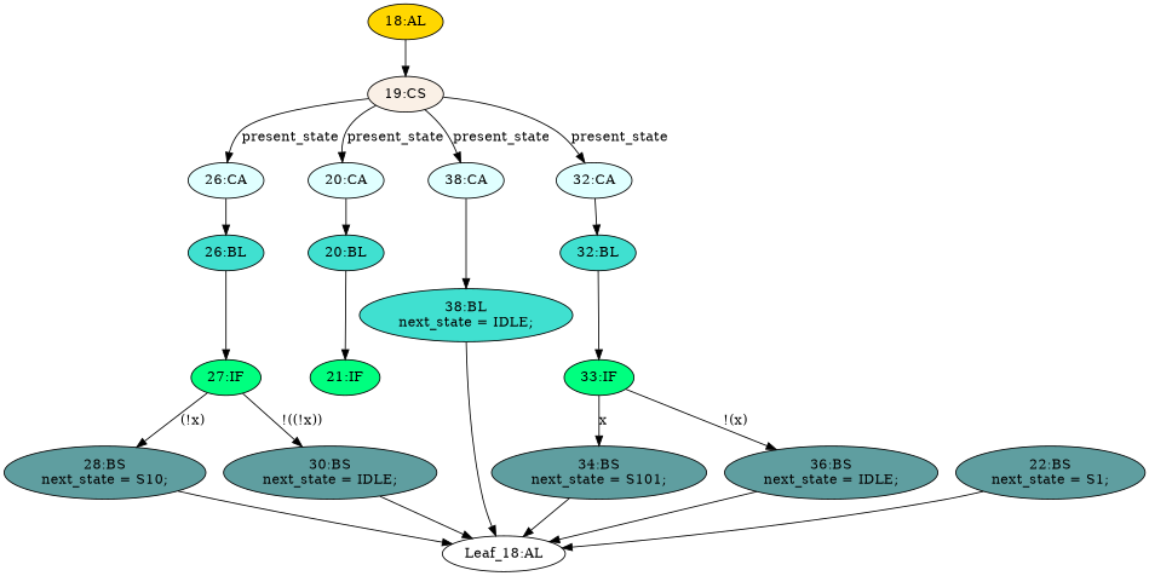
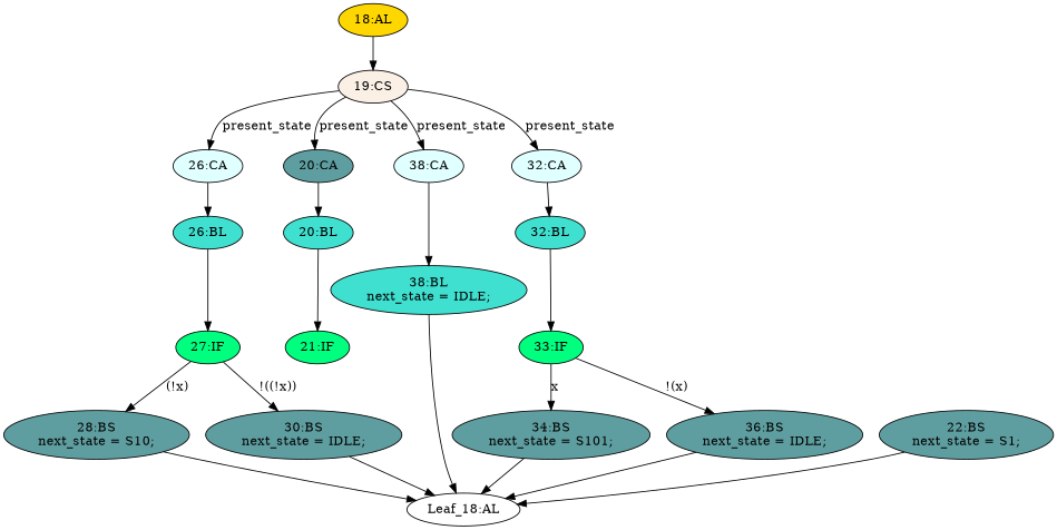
  strict digraph {
    node [fillcolor=cadetblue statements="[]" style=filled typ=BlockingSubstitution]
    edge [cond="[]" lineno=None]
    n1 [ast="<pyverilog.vparser.ast.BlockingSubstitution object at 0x7f9426cfc550>" label="28:BS\nnext_state = S10;" statements="[<pyverilog.vparser.ast.BlockingSubstitution object at 0x7f9426cfc550>]"]
    n2 [def_var="['next_state']" label="Leaf_18:AL" fillcolor="" statements="" style="" typ=""]
    n3 [ast="<pyverilog.vparser.ast.Case object at 0x7f942848a450>" fillcolor=lightcyan label="26:CA" typ=Case]
    n4 [ast="<pyverilog.vparser.ast.Block object at 0x7f942848a4d0>" fillcolor=turquoise label="26:BL" typ=Block]
    n5 [ast="<pyverilog.vparser.ast.IfStatement object at 0x7f942848a510>" fillcolor=springgreen label="27:IF" typ=IfStatement]
    n6 [ast="<pyverilog.vparser.ast.BlockingSubstitution object at 0x7f942848a590>" label="30:BS\nnext_state = IDLE;" statements="[<pyverilog.vparser.ast.BlockingSubstitution object at 0x7f942848a590>]"]
    n7 [ast="<pyverilog.vparser.ast.BlockingSubstitution object at 0x7f942848ab10>" label="34:BS\nnext_state = S101;" statements="[<pyverilog.vparser.ast.BlockingSubstitution object at 0x7f942848ab10>]"]
    n8 [ast="<pyverilog.vparser.ast.Block object at 0x7f942848a790>" fillcolor=turquoise label="20:BL" typ=Block]
    n9 [ast="<pyverilog.vparser.ast.IfStatement object at 0x7f942848a7d0>" fillcolor=springgreen label="21:IF" typ=IfStatement]
    n10 [ast="<pyverilog.vparser.ast.BlockingSubstitution object at 0x7f942848a950>" label="22:BS\nnext_state = S1;" statements="[<pyverilog.vparser.ast.BlockingSubstitution object at 0x7f942848a950>]"]
    n11 [ast="<pyverilog.vparser.ast.IfStatement object at 0x7f942848ac50>" fillcolor=springgreen label="33:IF" typ=IfStatement]
    n12 [ast="<pyverilog.vparser.ast.BlockingSubstitution object at 0x7f942848ac90>" label="36:BS\nnext_state = IDLE;" statements="[<pyverilog.vparser.ast.BlockingSubstitution object at 0x7f942848ac90>]"]
    n13 [ast="<pyverilog.vparser.ast.Block object at 0x7f942848afd0>" fillcolor=turquoise label="32:BL" typ=Block]
    n14 [ast="<pyverilog.vparser.ast.Block object at 0x7f942848af50>" fillcolor=turquoise label="38:BL\nnext_state = IDLE;" statements="[<pyverilog.vparser.ast.BlockingSubstitution object at 0x7f942848ae10>]" typ=Block]
-   n15 [ast="<pyverilog.vparser.ast.Case object at 0x7f942848c150>" fillcolor=lightcyan label="20:CA" typ=Case]
+   n15 [ast="<pyverilog.vparser.ast.Case object at 0x7f942848c150>" label="20:CA" typ=Case]
    n16 [ast="<pyverilog.vparser.ast.Always object at 0x7f942848c250>" clk_sens=False fillcolor=gold label="18:AL" sens="['present_state', 'x']" typ=Always use_var="['x', 'present_state']"]
    n17 [ast="<pyverilog.vparser.ast.CaseStatement object at 0x7f942848c410>" fillcolor=linen label="19:CS" typ=CaseStatement]
    n18 [ast="<pyverilog.vparser.ast.Case object at 0x7f942848c4d0>" fillcolor=lightcyan label="38:CA" typ=Case]
    n19 [ast="<pyverilog.vparser.ast.Case object at 0x7f942848c090>" fillcolor=lightcyan label="32:CA" typ=Case]
    n1 -> n2
    n3 -> n4
    n4 -> n5
    n5 -> n1 [cond="['x']" label="(!x)" lineno=27]
    n5 -> n6 [cond="['x']" label="!((!x))" lineno=27]
    n6 -> n2
    n7 -> n2
    n8 -> n9
    n10 -> n2
    n11 -> n7 [cond="['x']" label=x lineno=33]
    n11 -> n12 [cond="['x']" label="!(x)" lineno=33]
    n12 -> n2
    n13 -> n11
    n14 -> n2
    n15 -> n8
    n16 -> n17
    n17 -> n3 [cond="['present_state']" label=present_state lineno=19]
    n17 -> n15 [cond="['present_state']" label=present_state lineno=19]
    n17 -> n18 [cond="['present_state']" label=present_state lineno=19]
    n17 -> n19 [cond="['present_state']" label=present_state lineno=19]
    n18 -> n14
    n19 -> n13
  }
